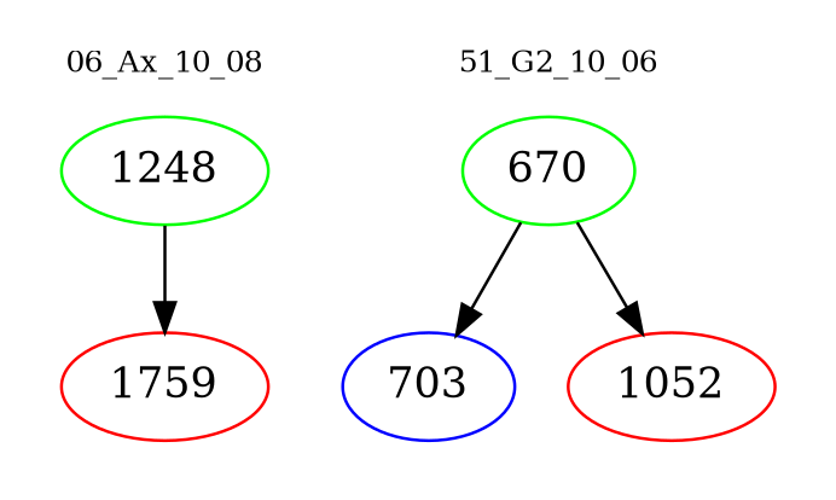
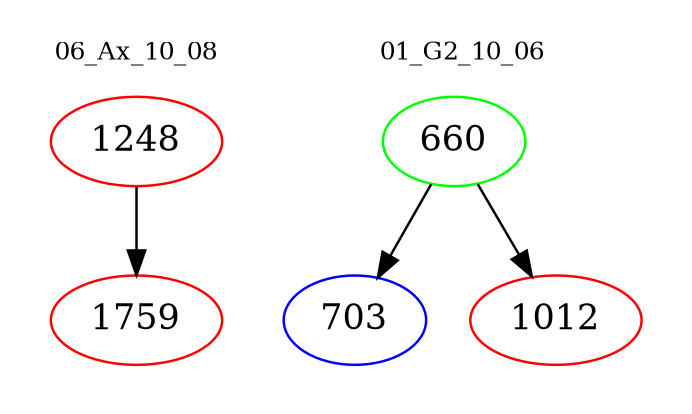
  digraph {
    node [color=green]
    edge [color=black]
-   n1 [label=1248]
+   n1 [color=red label=1248]
    n2 [color=red label=1759]
-   n3 [label=670]
+   n3 [label=660]
    n4 [color=blue label=703]
-   n5 [color=red label=1052]
+   n5 [color=red label=1012]
    subgraph cluster_1 {
      color=white
      fontsize=10
      label="06_Ax_10_08"
      n1
      n2
    }
    subgraph cluster_2 {
      color=white
      fontsize=10
-     label="51_G2_10_06"
+     label="01_G2_10_06"
      n3
      n4
      n5
    }
    n1 -> n2
    n3 -> n4
    n3 -> n5
  }
